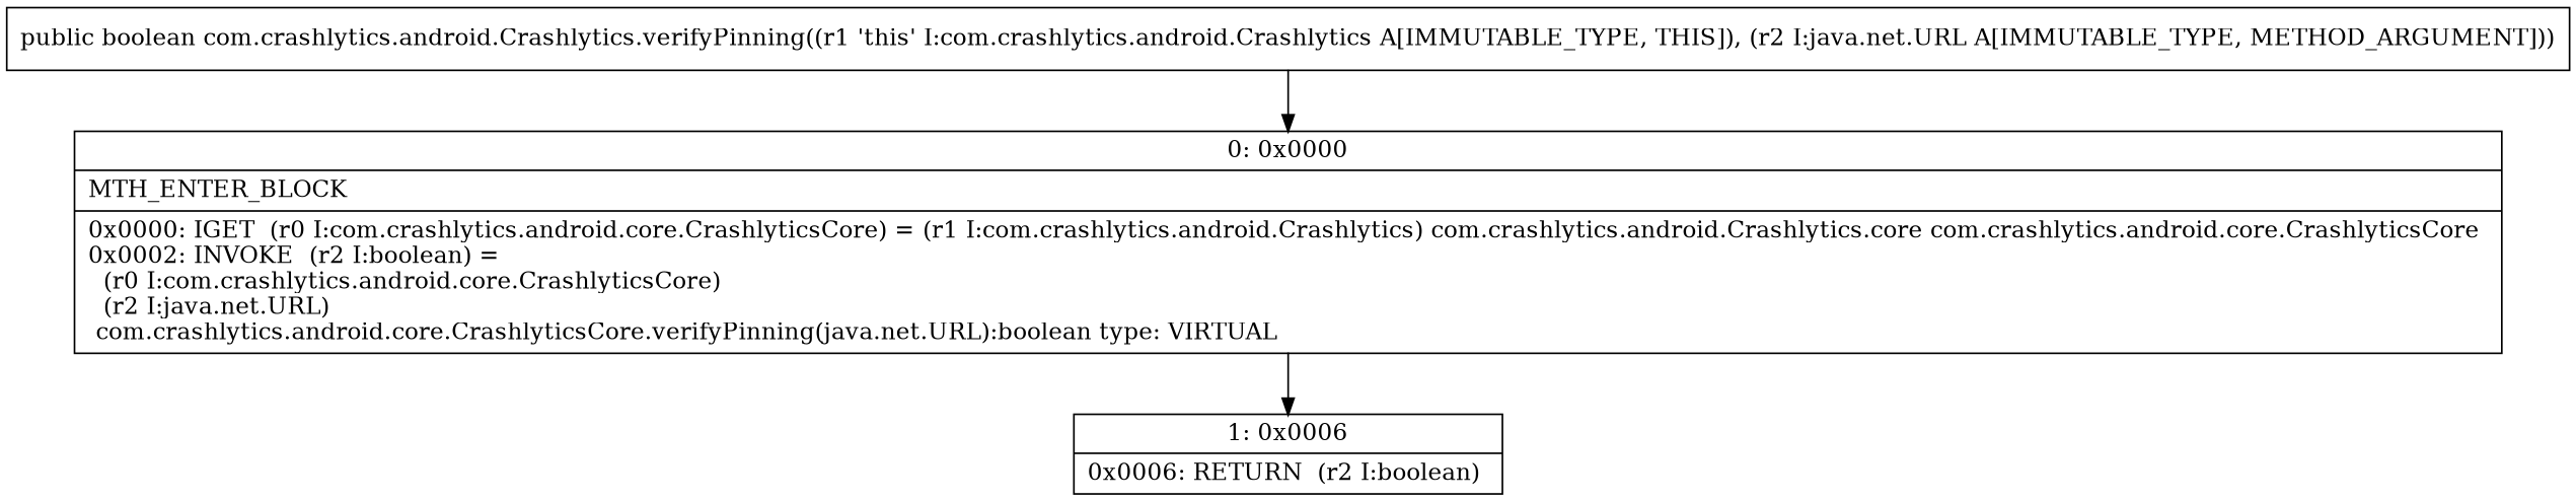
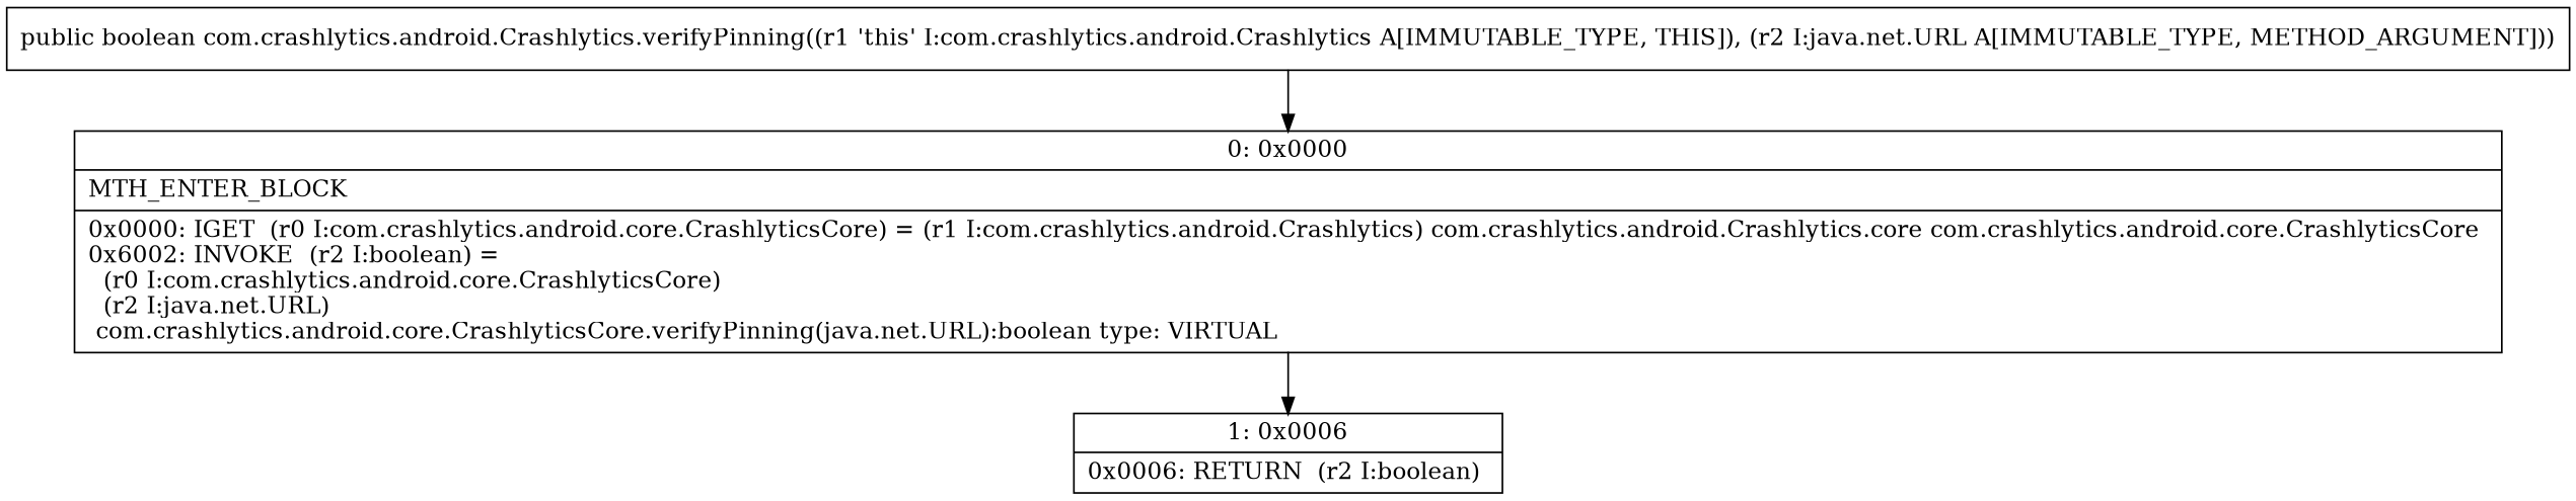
  digraph {
    node [shape=record]
-   n1 [label="{0\:\ 0x0000|MTH_ENTER_BLOCK\l|0x0000: IGET  (r0 I:com.crashlytics.android.core.CrashlyticsCore) = (r1 I:com.crashlytics.android.Crashlytics) com.crashlytics.android.Crashlytics.core com.crashlytics.android.core.CrashlyticsCore \l0x0002: INVOKE  (r2 I:boolean) = \l  (r0 I:com.crashlytics.android.core.CrashlyticsCore)\l  (r2 I:java.net.URL)\l com.crashlytics.android.core.CrashlyticsCore.verifyPinning(java.net.URL):boolean type: VIRTUAL \l}"]
+   n1 [label="{0\:\ 0x0000|MTH_ENTER_BLOCK\l|0x0000: IGET  (r0 I:com.crashlytics.android.core.CrashlyticsCore) = (r1 I:com.crashlytics.android.Crashlytics) com.crashlytics.android.Crashlytics.core com.crashlytics.android.core.CrashlyticsCore \l0x6002: INVOKE  (r2 I:boolean) = \l  (r0 I:com.crashlytics.android.core.CrashlyticsCore)\l  (r2 I:java.net.URL)\l com.crashlytics.android.core.CrashlyticsCore.verifyPinning(java.net.URL):boolean type: VIRTUAL \l}"]
    n2 [label="{1\:\ 0x0006|0x0006: RETURN  (r2 I:boolean) \l}"]
    n3 [label="{public boolean com.crashlytics.android.Crashlytics.verifyPinning((r1 'this' I:com.crashlytics.android.Crashlytics A[IMMUTABLE_TYPE, THIS]), (r2 I:java.net.URL A[IMMUTABLE_TYPE, METHOD_ARGUMENT])) }"]
    n1 -> n2
    n3 -> n1
  }
